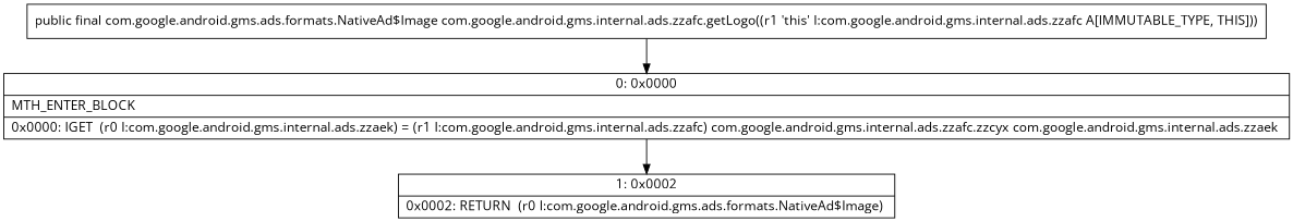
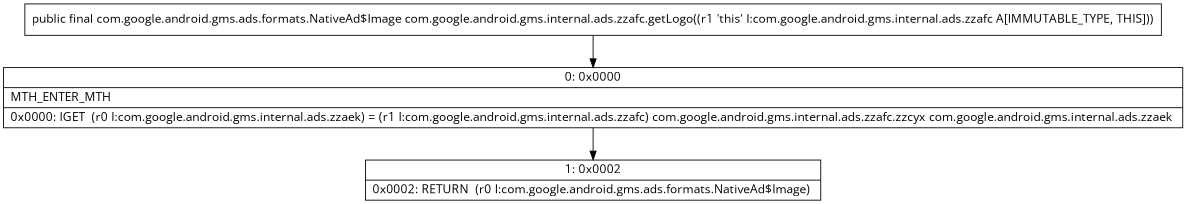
  digraph {
    fontname="Open Sans"
    node [shape=record fontname="Open Sans"]
    edge [fontname="Open Sans"]
-   n1 [label="{0\:\ 0x0000|MTH_ENTER_BLOCK\l|0x0000: IGET  (r0 I:com.google.android.gms.internal.ads.zzaek) = (r1 I:com.google.android.gms.internal.ads.zzafc) com.google.android.gms.internal.ads.zzafc.zzcyx com.google.android.gms.internal.ads.zzaek \l}"]
+   n1 [label="{0\:\ 0x0000|MTH_ENTER_MTH\l|0x0000: IGET  (r0 I:com.google.android.gms.internal.ads.zzaek) = (r1 I:com.google.android.gms.internal.ads.zzafc) com.google.android.gms.internal.ads.zzafc.zzcyx com.google.android.gms.internal.ads.zzaek \l}"]
    n2 [label="{1\:\ 0x0002|0x0002: RETURN  (r0 I:com.google.android.gms.ads.formats.NativeAd$Image) \l}"]
    n3 [label="{public final com.google.android.gms.ads.formats.NativeAd$Image com.google.android.gms.internal.ads.zzafc.getLogo((r1 'this' I:com.google.android.gms.internal.ads.zzafc A[IMMUTABLE_TYPE, THIS])) }"]
    n1 -> n2
    n3 -> n1
  }
